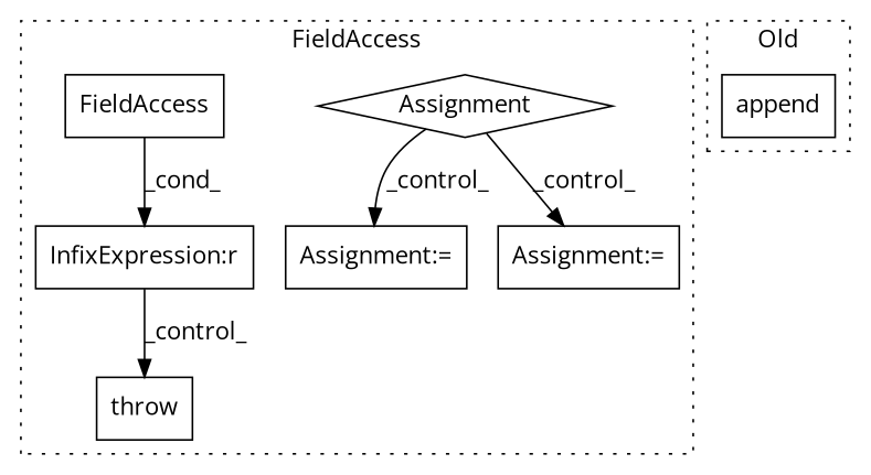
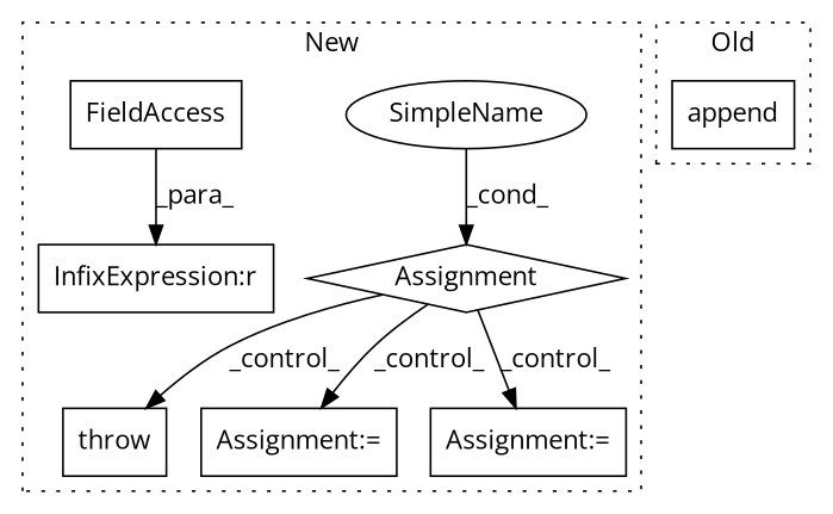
  digraph {
    fontname="Open Sans"
    node [a=7 fontname="Open Sans" shape=box]
    edge [fontname="Open Sans"]
    n1 [a=53 l=6 label=throw s=685]
    n2 [a=25 l="4,2" label=Assignment s="504,675" shape=diamond]
+   n3 [a=42 label=SimpleName shape=ellipse]
    n4 [a=27 l=4 label="InfixExpression:r" s=560]
    n5 [a=22 l=7 label=FieldAccess s=553]
    n6 [l=12 label="Assignment:=" s=812]
    n7 [l=1 label="Assignment:=" s=731]
    n8 [a=32 l="7,1" label=append s="1147,1155"]
    subgraph cluster_1 {
-     label=FieldAccess
+     label=New
      style=dotted
      n1
      n2
+     n3
      n4
      n5
      n6
      n7
    }
    subgraph cluster_2 {
      label=Old
      style=dotted
      n8
    }
-   n4 -> n1 [label=_control_]
+   n2 -> n1 [label=_control_]
    n2 -> n6 [label=_control_]
    n2 -> n7 [label=_control_]
-   n5 -> n4 [label=_cond_]
+   n3 -> n2 [label=_cond_]
+   n5 -> n4 [label=_para_]
  }
